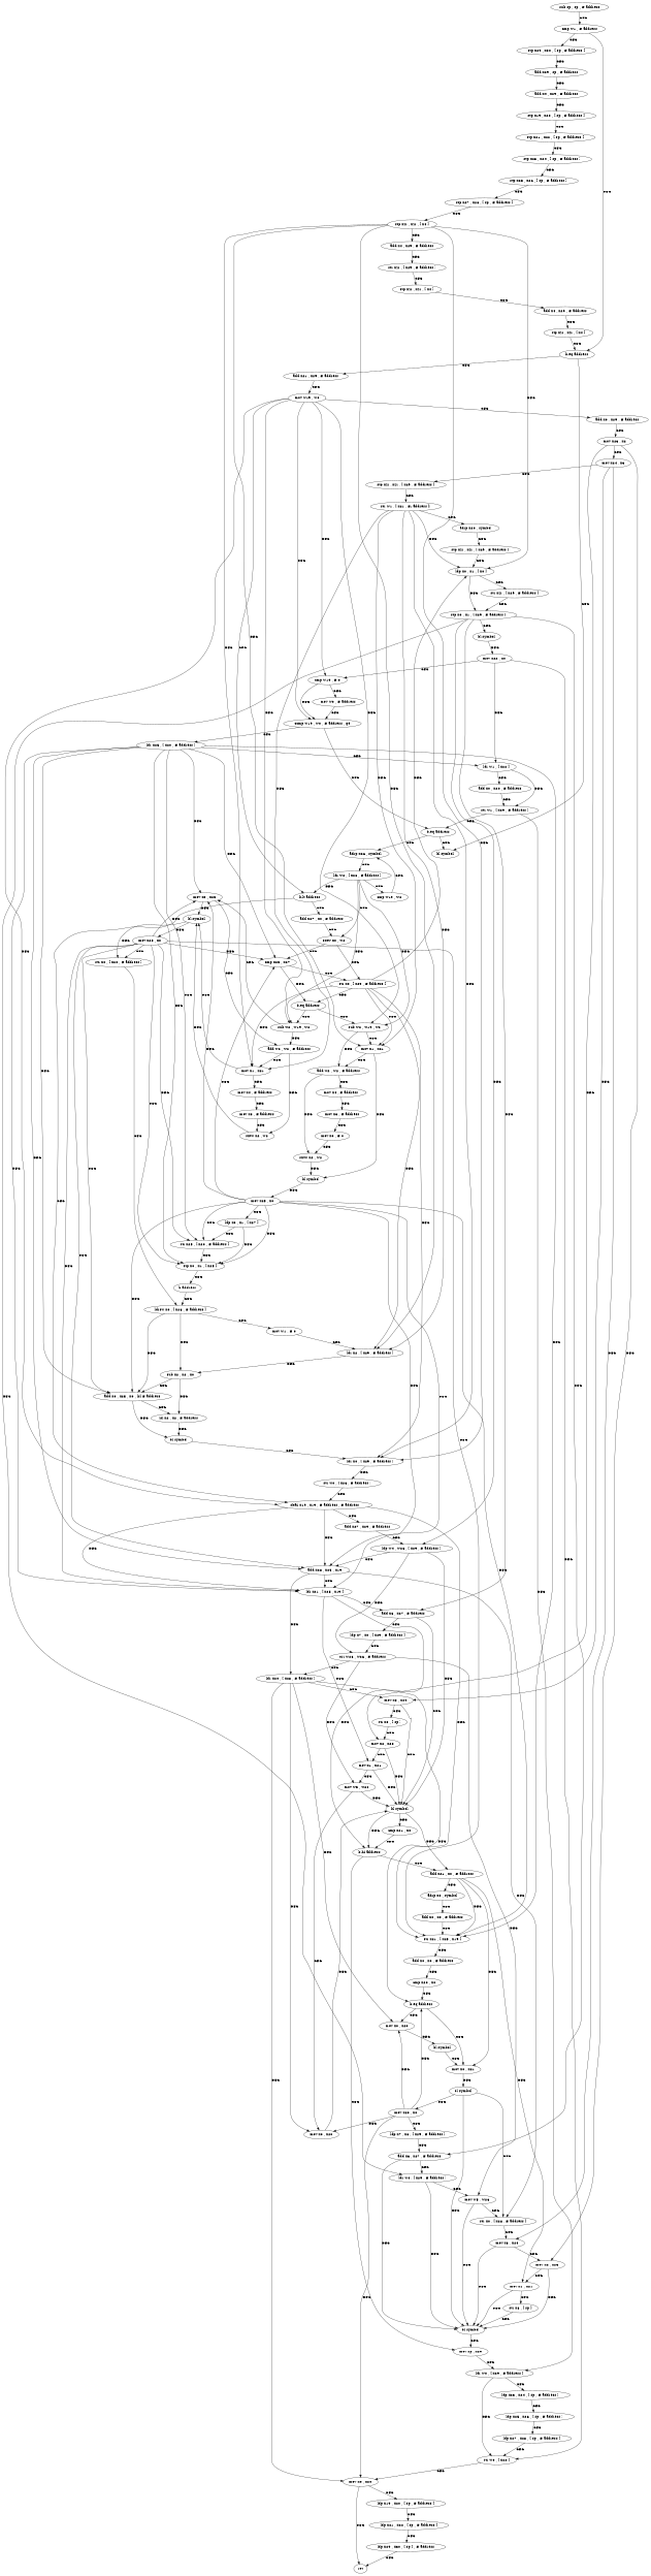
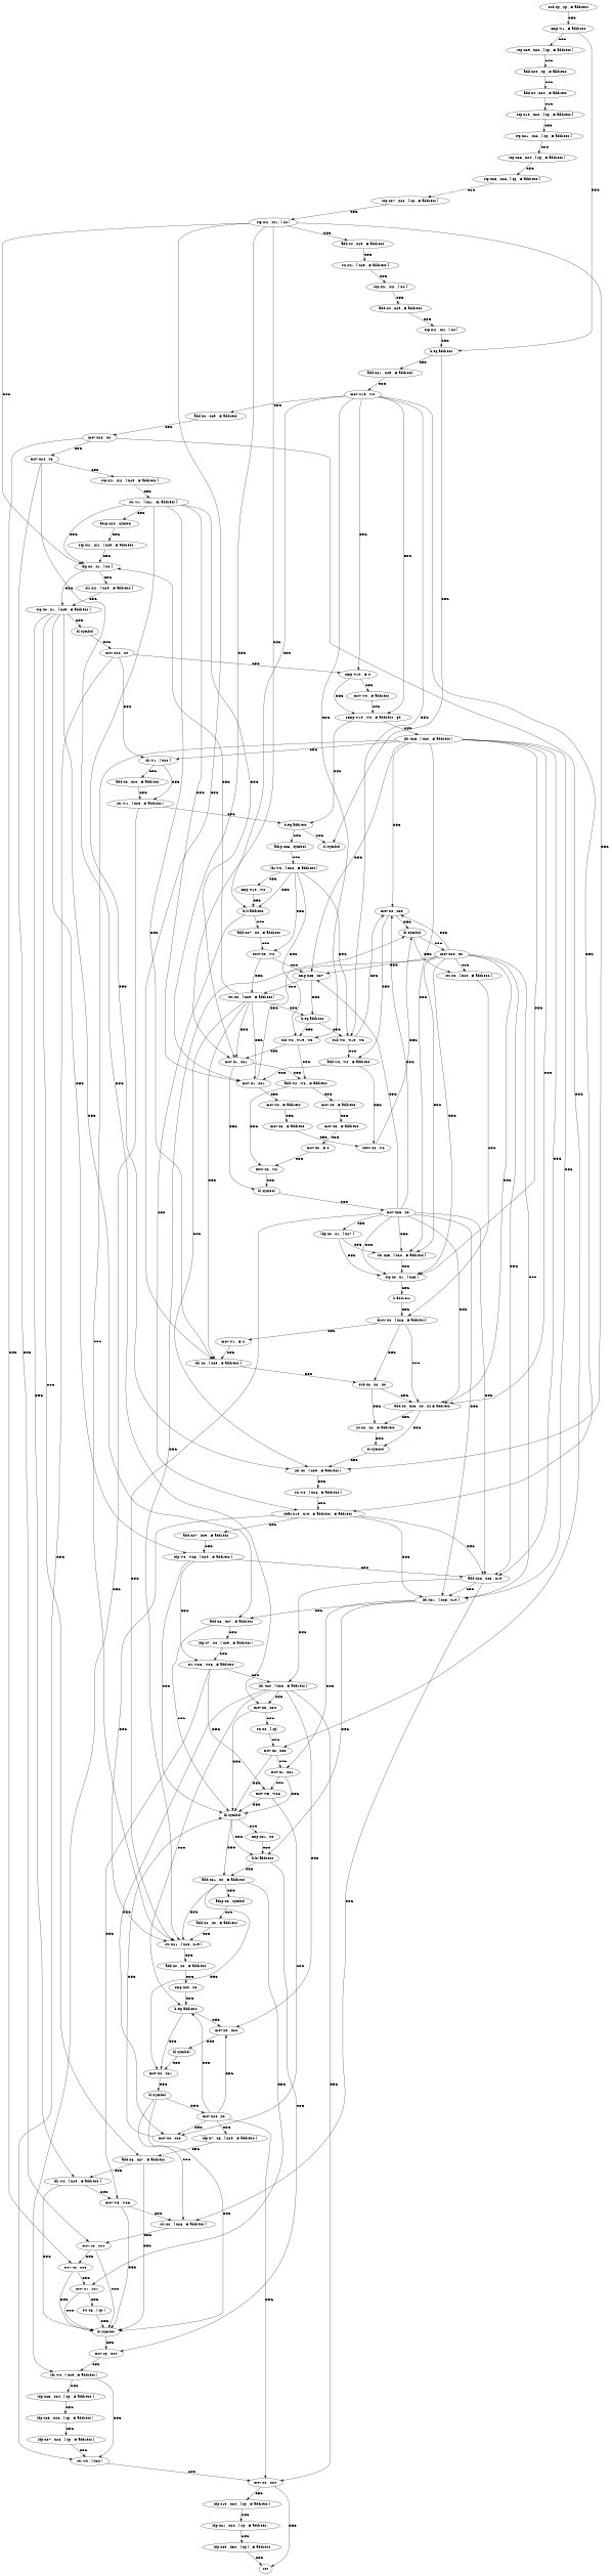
  digraph {
    n1 [label="sub sp , sp , # address"]
    n2 [label="cmp w1 , # address"]
    n3 [label="stp x29 , x30 , [ sp , # address ]"]
    n4 [label="b.eq address"]
    n5 [label="add x29 , sp , # address"]
    n6 [label="bl symbol"]
    n7 [label="add x21 , x29 , # address"]
    n8 [label="add x4 , x29 , # address"]
    n9 [label="stp x19 , x20 , [ sp , # address ]"]
    n10 [label="stp x21 , x22 , [ sp , # address ]"]
    n11 [label="stp x23 , x24 , [ sp , # address ]"]
    n12 [label="stp x25 , x26 , [ sp , # address ]"]
    n13 [label="stp x27 , x28 , [ sp , # address ]"]
    n14 [label="stp xzr , xzr , [ x4 ]"]
    n15 [label="add x4 , x29 , # address"]
    n16 [label="ldp x0 , x1 , [ x0 ]"]
    n17 [label="mov x1 , x21"]
    n18 [label="mov x1 , x21"]
    n19 [label="ldr x2 , [ x29 , # address ]"]
    n20 [label="ldr x0 , [ x29 , # address ]"]
    n21 [label="str xzr , [ x29 , # address ]"]
    n22 [label="str xzr , [ x29 , # address ]"]
    n23 [label="stp x0 , x1 , [ x29 , # address ]"]
    n24 [label="add w2 , w2 , # address"]
    n25 [label="bl symbol"]
    n26 [label="bl symbol"]
    n27 [label="mov x4 , # address"]
    n28 [label="sub x2 , x2 , x0"]
    n29 [label="str w0 , [ x26 , # address ]"]
    n30 [label="stp xzr , xzr , [ x4 ]"]
    n31 [label="add x4 , x29 , # address"]
    n32 [label="stp xzr , xzr , [ x4 ]"]
    n33 [label="mov w19 , w0"]
    n34 [label="add x0 , x29 , # address"]
    n35 [label="cmp w19 , # 0"]
    n36 [label="ccmp w19 , w0 , # address , ge"]
    n37 [label="b.lt address"]
    n38 [label="sbfiz x19 , x19 , # address , # address"]
    n39 [label="sub w2 , w19 , w2"]
    n40 [label="sub w2 , w19 , w2"]
    n41 [label="mov x23 , x2"]
    n42 [label="mov w0 , # address"]
    n43 [label="ldr x25 , [ x20 , # address ]"]
    n44 [label="b.eq address"]
    n45 [label="add x27 , x0 , # address"]
    n46 [label="add x28 , x25 , x19"]
    n47 [label="ldr x21 , [ x25 , x19 ]"]
    n48 [label="str x21 , [ x25 , x19 ]"]
    n49 [label="add x27 , x29 , # address"]
    n50 [label="mov x0 , x25"]
    n51 [label="add w2 , w2 , # address"]
    n52 [label="mov x24 , x3"]
    n53 [label="mov x2 , x23"]
    n54 [label="mov x2 , x23"]
    n55 [label="stp xzr , xzr , [ x29 , # address ]"]
    n56 [label="mov x3 , x24"]
    n57 [label="mov x3 , x24"]
    n58 [label="bl symbol"]
    n59 [label="mov x1 , x21"]
    n60 [label="mov x1 , x21"]
    n61 [label="bl symbol"]
    n62 [label="str w1 , [ x21 , #- address ]!"]
    n63 [label="str x0 , [ sp ]"]
    n64 [label="adrp x20 , symbol"]
    n65 [label="stp xzr , xzr , [ x29 , # address ]"]
    n66 [label="bl symbol"]
    n67 [label="ldp w4 , w26 , [ x29 , # address ]"]
    n68 [label="add x6 , x27 , # address"]
    n69 [label="add x6 , x27 , # address"]
    n70 [label="ldr w4 , [ x29 , # address ]"]
    n71 [label="mov x22 , x0"]
    n72 [label="orr w26 , w26 , # address"]
    n73 [label="ldp x7 , x0 , [ x29 , # address ]"]
    n74 [label="mov w5 , w26"]
    n75 [label="ldr w1 , [ x22 ]"]
    n76 [label="str w0 , [ x22 ]"]
    n77 [label="add x0 , x20 , # address"]
    n78 [label="str w1 , [ x29 , # address ]"]
    n79 [label="mov x0 , x20"]
    n80 [label="cmp x25 , x27"]
    n81 [label="str x25 , [ x20 , # address ]"]
    n82 [label="stp x0 , x1 , [ x25 ]"]
    n83 [label="add x0 , x25 , x0 , lsl # address"]
    n84 [label="adrp x26 , symbol"]
    n85 [label="ldr x20 , [ x28 , # address ]"]
    n86 [label="str x0 , [ x28 , # address ]"]
    n87 [label="b.hi address"]
    n88 [label="str x0 , [ x29 , # address ]"]
    n89 [label="b.eq address"]
    n90 [label="add x0 , x0 , # address"]
    n91 [label="b address"]
    n92 [label="lsl x2 , x2 , # address"]
    n93 [label="bl symbol"]
    n94 [label="ldr w0 , [ x29 , # address ]"]
    n95 [label="ldp x23 , x24 , [ sp , # address ]"]
    n96 [label="ldr w2 , [ x26 , # address ]"]
    n97 [label="cmp w19 , w2"]
    n98 [label="sxtw x0 , w2"]
    n99 [label="mov w5 , w26"]
    n100 [label="cmp x21 , x0"]
    n101 [label="add x21 , x0 , # address"]
    n102 [label="mov x0 , x20"]
    n103 [label="b.eq address"]
    n104 [label="mov x0 , x20"]
    n105 [label="mov sp , x29"]
    n106 [label="ldp x19 , x20 , [ sp , # address ]"]
    n107 [label=ret]
    n108 [label="mov x0 , x21"]
    n109 [label="bl symbol"]
    n110 [label="adrp x0 , symbol"]
    n111 [label="add x0 , x0 , # address"]
    n112 [label="bl symbol"]
    n113 [label="str x8 , [ sp ]"]
    n114 [label="mov x4 , # address"]
    n115 [label="sxtw x2 , w2"]
    n116 [label="sxtw x2 , w2"]
    n117 [label="ldp x25 , x26 , [ sp , # address ]"]
    n118 [label="ldp x27 , x28 , [ sp , # address ]"]
    n119 [label="ldp x21 , x22 , [ sp , # address ]"]
    n120 [label="ldp x29 , x30 , [ sp ] , # address"]
    n121 [label="cmp x20 , x0"]
    n122 [label="mov x20 , x0"]
    n123 [label="mov x25 , x0"]
    n124 [label="mov x3 , # address"]
    n125 [label="mov x0 , # 0"]
    n126 [label="ldp x0 , x1 , [ x27 ]"]
    n127 [label="ldrsw x0 , [ x26 , # address ]"]
    n128 [label="mov w1 , # 0"]
    n129 [label="mov x25 , x0"]
    n130 [label="str x0 , [ x20 , # address ]"]
    n131 [label="mov x3 , # address"]
    n132 [label="ldp x7 , x8 , [ x29 , # address ]"]
    n1 -> n2 [label=CFG]
    n2 -> n3 [label=CFG]
    n2 -> n4 [label=DFG]
    n3 -> n5 [label=CFG]
    n4 -> n6 [label=CFG]
    n4 -> n7 [label=CFG]
    n5 -> n8 [label=CFG]
    n7 -> n33 [label=CFG]
    n8 -> n9 [label=CFG]
    n9 -> n10 [label=CFG]
    n10 -> n11 [label=CFG]
    n11 -> n12 [label=CFG]
    n12 -> n13 [label=CFG]
    n13 -> n14 [label=CFG]
    n14 -> n15 [label=CFG]
    n14 -> n16 [label=DFG]
    n14 -> n17 [label=DFG]
    n14 -> n18 [label=DFG]
    n14 -> n19 [label=DFG]
    n14 -> n20 [label=DFG]
    n15 -> n21 [label=CFG]
    n16 -> n22 [label=CFG]
    n16 -> n23 [label=DFG]
    n17 -> n24 [label=CFG]
    n17 -> n25 [label=DFG]
    n18 -> n26 [label=DFG]
    n18 -> n27 [label=CFG]
    n19 -> n28 [label=DFG]
    n20 -> n29 [label=DFG]
    n21 -> n30 [label=CFG]
    n22 -> n23 [label=CFG]
    n23 -> n66 [label=CFG]
    n23 -> n67 [label=DFG]
    n23 -> n68 [label=DFG]
    n23 -> n69 [label=DFG]
    n23 -> n70 [label=DFG]
    n24 -> n114 [label=CFG]
    n24 -> n115 [label=DFG]
    n25 -> n123 [label=DFG]
    n26 -> n129 [label=DFG]
    n26 -> n130 [label=DFG]
    n27 -> n131 [label=CFG]
    n28 -> n83 [label=CFG]
    n28 -> n92 [label=DFG]
    n29 -> n38 [label=CFG]
    n30 -> n31 [label=CFG]
    n31 -> n32 [label=CFG]
    n32 -> n4 [label=CFG]
    n33 -> n34 [label=CFG]
    n33 -> n35 [label=DFG]
    n33 -> n36 [label=DFG]
    n33 -> n37 [label=CFG]
    n33 -> n38 [label=DFG]
    n33 -> n39 [label=DFG]
    n33 -> n40 [label=DFG]
    n34 -> n41 [label=CFG]
    n35 -> n36 [label=DFG]
    n35 -> n42 [label=CFG]
    n36 -> n43 [label=CFG]
    n36 -> n44 [label=DFG]
    n37 -> n38 [label=CFG]
    n37 -> n45 [label=CFG]
    n38 -> n46 [label=DFG]
    n38 -> n47 [label=DFG]
    n38 -> n48 [label=DFG]
    n38 -> n49 [label=CFG]
    n39 -> n17 [label=CFG]
    n39 -> n24 [label=DFG]
    n40 -> n50 [label=CFG]
    n40 -> n51 [label=DFG]
    n41 -> n52 [label=CFG]
    n41 -> n53 [label=DFG]
    n41 -> n54 [label=DFG]
    n42 -> n36 [label=CFG]
    n43 -> n46 [label=DFG]
    n43 -> n47 [label=DFG]
    n43 -> n48 [label=DFG]
    n43 -> n50 [label=DFG]
    n43 -> n75 [label=CFG]
    n43 -> n80 [label=DFG]
    n43 -> n81 [label=DFG]
    n43 -> n82 [label=DFG]
    n43 -> n83 [label=DFG]
    n44 -> n6 [label=CFG]
    n44 -> n84 [label=CFG]
    n45 -> n98 [label=CFG]
    n46 -> n47 [label=CFG]
    n46 -> n85 [label=DFG]
    n46 -> n86 [label=DFG]
    n47 -> n59 [label=DFG]
    n47 -> n68 [label=CFG]
    n47 -> n87 [label=DFG]
    n48 -> n90 [label=CFG]
    n49 -> n67 [label=CFG]
    n50 -> n26 [label=DFG]
    n50 -> n51 [label=CFG]
    n51 -> n18 [label=CFG]
    n51 -> n116 [label=DFG]
    n52 -> n55 [label=CFG]
    n52 -> n56 [label=DFG]
    n52 -> n57 [label=DFG]
    n53 -> n58 [label=DFG]
    n53 -> n59 [label=CFG]
    n54 -> n60 [label=CFG]
    n54 -> n61 [label=DFG]
    n55 -> n62 [label=CFG]
    n56 -> n58 [label=DFG]
    n56 -> n63 [label=CFG]
    n57 -> n54 [label=CFG]
    n57 -> n61 [label=DFG]
    n58 -> n87 [label=DFG]
    n58 -> n100 [label=CFG]
    n58 -> n101 [label=DFG]
    n59 -> n58 [label=DFG]
    n59 -> n99 [label=CFG]
    n60 -> n61 [label=DFG]
    n60 -> n113 [label=CFG]
    n61 -> n105 [label=CFG]
    n62 -> n16 [label=DFG]
    n62 -> n17 [label=DFG]
    n62 -> n18 [label=DFG]
    n62 -> n19 [label=DFG]
    n62 -> n20 [label=DFG]
    n62 -> n64 [label=CFG]
    n63 -> n53 [label=CFG]
    n64 -> n65 [label=CFG]
    n65 -> n16 [label=CFG]
    n66 -> n71 [label=DFG]
    n67 -> n46 [label=CFG]
    n67 -> n58 [label=DFG]
    n67 -> n72 [label=DFG]
    n68 -> n58 [label=DFG]
    n68 -> n73 [label=CFG]
    n69 -> n61 [label=DFG]
    n69 -> n70 [label=CFG]
    n70 -> n61 [label=DFG]
    n70 -> n74 [label=CFG]
    n71 -> n35 [label=CFG]
    n71 -> n75 [label=DFG]
    n71 -> n76 [label=DFG]
    n72 -> n74 [label=DFG]
    n72 -> n85 [label=CFG]
    n72 -> n99 [label=DFG]
    n73 -> n72 [label=CFG]
    n74 -> n61 [label=DFG]
    n74 -> n86 [label=CFG]
    n75 -> n77 [label=CFG]
    n75 -> n78 [label=DFG]
    n76 -> n79 [label=CFG]
    n77 -> n78 [label=CFG]
    n78 -> n44 [label=CFG]
    n78 -> n94 [label=DFG]
    n79 -> n106 [label=CFG]
    n79 -> n107 [label=DFG]
    n80 -> n88 [label=CFG]
    n80 -> n89 [label=DFG]
    n81 -> n82 [label=CFG]
    n82 -> n91 [label=CFG]
    n83 -> n92 [label=CFG]
    n83 -> n93 [label=DFG]
    n84 -> n96 [label=CFG]
    n85 -> n56 [label=CFG]
    n85 -> n79 [label=DFG]
    n85 -> n102 [label=DFG]
    n85 -> n103 [label=DFG]
    n85 -> n104 [label=DFG]
    n86 -> n57 [label=CFG]
    n87 -> n101 [label=CFG]
    n87 -> n105 [label=CFG]
    n88 -> n16 [label=DFG]
    n88 -> n17 [label=DFG]
    n88 -> n18 [label=DFG]
    n88 -> n19 [label=DFG]
    n88 -> n20 [label=DFG]
    n88 -> n89 [label=CFG]
    n89 -> n39 [label=CFG]
    n89 -> n40 [label=CFG]
    n90 -> n121 [label=CFG]
    n91 -> n127 [label=CFG]
    n92 -> n93 [label=DFG]
    n93 -> n20 [label=CFG]
    n94 -> n76 [label=DFG]
    n94 -> n95 [label=CFG]
    n95 -> n117 [label=CFG]
    n96 -> n37 [label=DFG]
    n96 -> n39 [label=DFG]
    n96 -> n40 [label=DFG]
    n96 -> n97 [label=CFG]
    n96 -> n98 [label=DFG]
-   n97 -> n84 [label=CFG]
+   n97 -> n37 [label=CFG]
    n98 -> n80 [label=CFG]
    n98 -> n88 [label=DFG]
    n99 -> n58 [label=DFG]
    n99 -> n102 [label=CFG]
    n100 -> n87 [label=CFG]
    n101 -> n48 [label=DFG]
    n101 -> n60 [label=DFG]
    n101 -> n108 [label=DFG]
    n101 -> n110 [label=CFG]
    n102 -> n58 [label=DFG]
    n103 -> n104 [label=CFG]
    n103 -> n108 [label=CFG]
    n104 -> n109 [label=DFG]
    n105 -> n94 [label=CFG]
    n106 -> n119 [label=CFG]
    n108 -> n112 [label=DFG]
    n109 -> n108 [label=CFG]
    n110 -> n111 [label=CFG]
    n111 -> n48 [label=CFG]
    n112 -> n61 [label=DFG]
    n112 -> n86 [label=DFG]
    n112 -> n122 [label=DFG]
    n113 -> n61 [label=CFG]
    n114 -> n124 [label=CFG]
    n115 -> n25 [label=DFG]
    n116 -> n26 [label=DFG]
    n117 -> n118 [label=CFG]
    n118 -> n76 [label=CFG]
    n119 -> n120 [label=CFG]
    n120 -> n107 [label=CFG]
    n121 -> n103 [label=CFG]
    n122 -> n79 [label=DFG]
    n122 -> n102 [label=DFG]
    n122 -> n103 [label=DFG]
    n122 -> n104 [label=DFG]
    n122 -> n132 [label=CFG]
    n123 -> n46 [label=DFG]
    n123 -> n47 [label=DFG]
    n123 -> n48 [label=DFG]
    n123 -> n50 [label=DFG]
    n123 -> n80 [label=DFG]
    n123 -> n81 [label=DFG]
    n123 -> n82 [label=DFG]
    n123 -> n83 [label=DFG]
    n123 -> n126 [label=CFG]
    n124 -> n125 [label=CFG]
    n125 -> n115 [label=CFG]
    n126 -> n81 [label=CFG]
    n126 -> n82 [label=DFG]
    n127 -> n28 [label=DFG]
    n127 -> n83 [label=DFG]
    n127 -> n128 [label=CFG]
    n128 -> n19 [label=CFG]
    n129 -> n46 [label=DFG]
    n129 -> n47 [label=DFG]
    n129 -> n48 [label=DFG]
    n129 -> n50 [label=DFG]
    n129 -> n80 [label=DFG]
    n129 -> n81 [label=DFG]
    n129 -> n82 [label=DFG]
    n129 -> n83 [label=DFG]
    n129 -> n130 [label=CFG]
    n130 -> n127 [label=CFG]
    n131 -> n116 [label=CFG]
    n132 -> n69 [label=CFG]
  }
